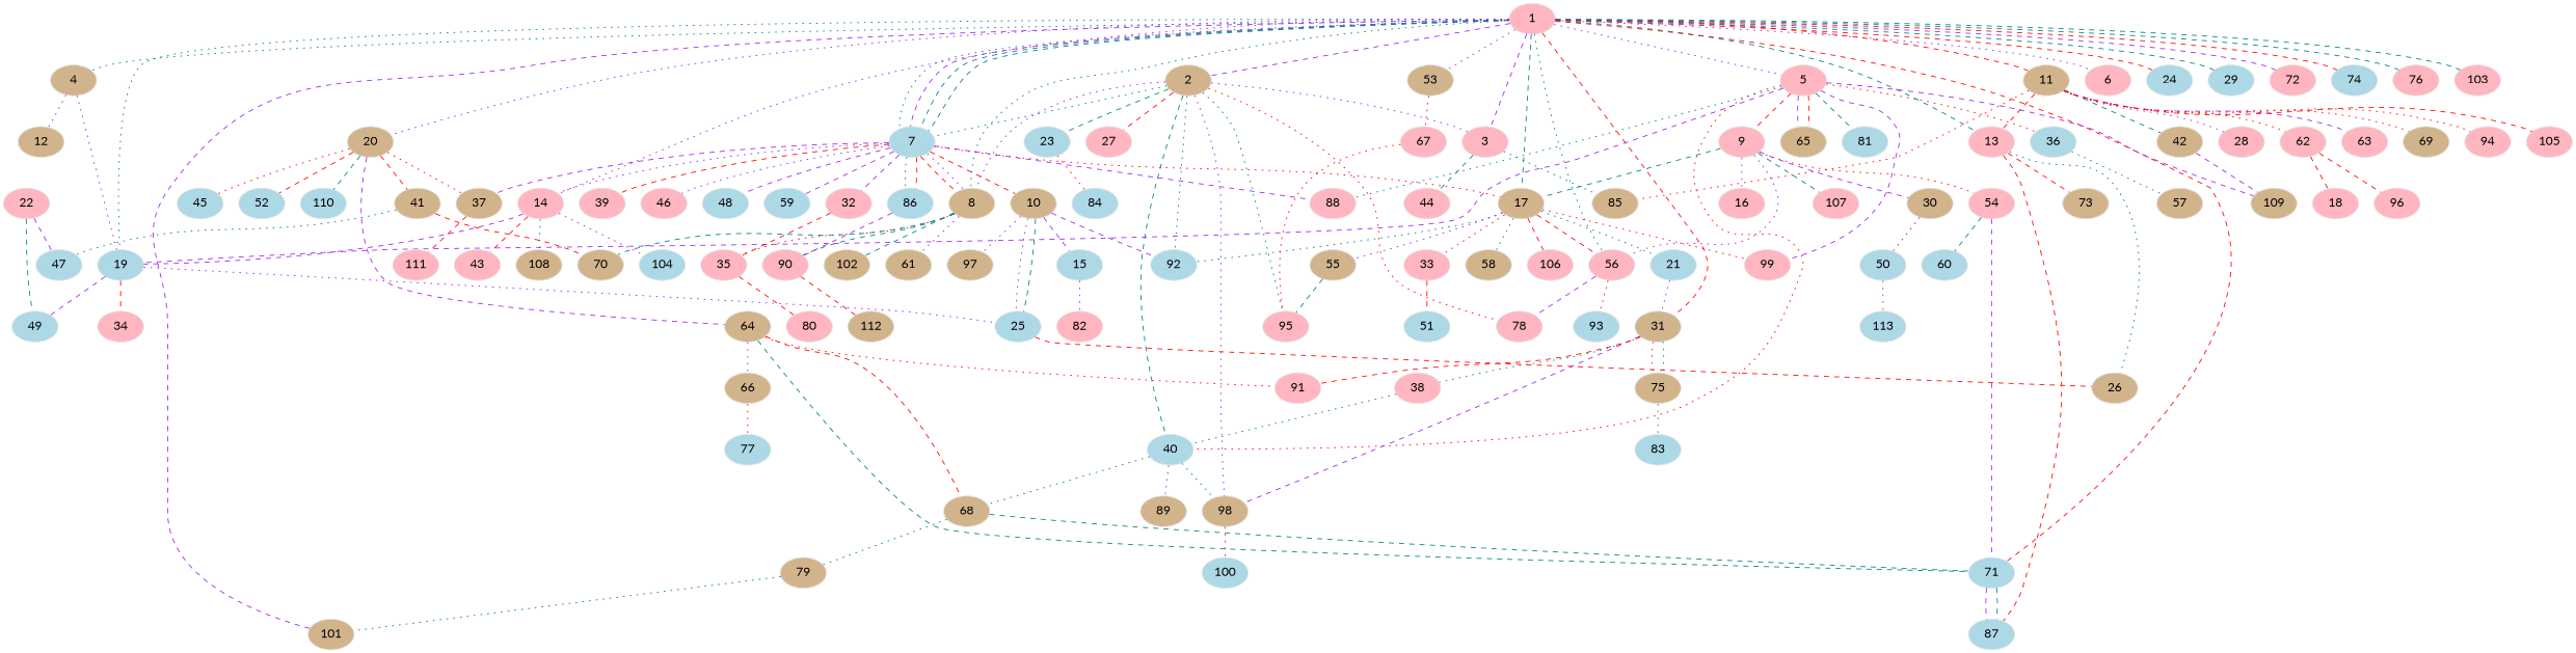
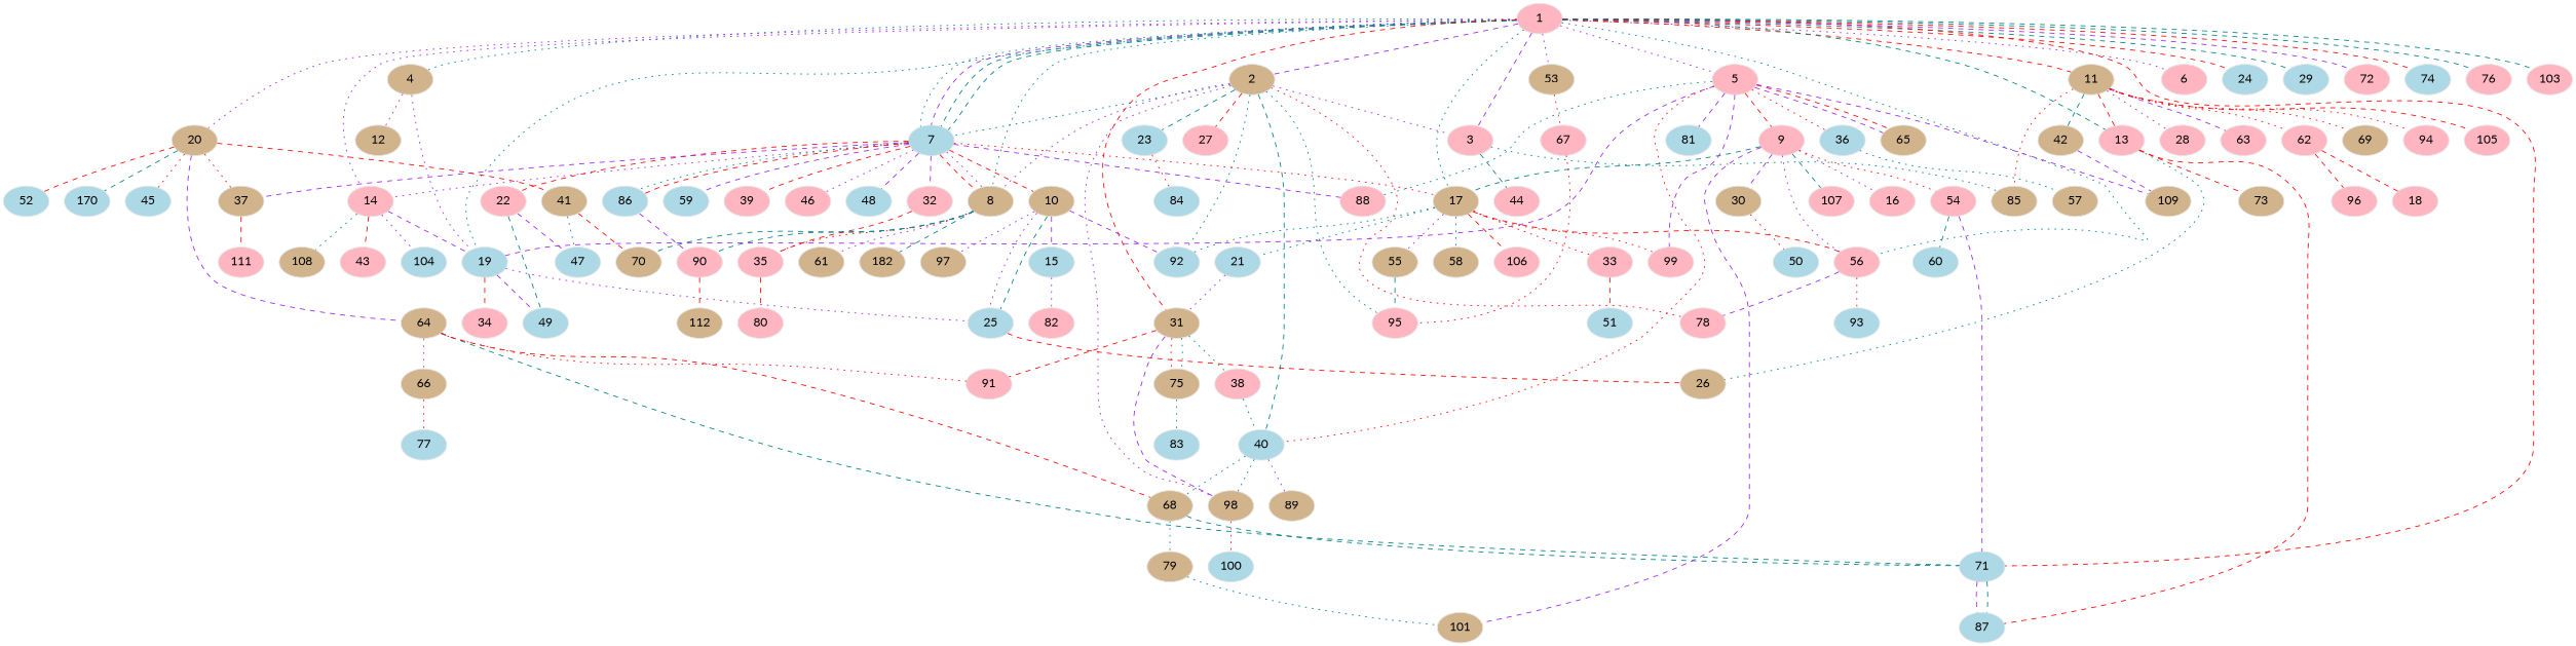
  graph {
    fontname=Lato
    node [color=gray90 fillcolor=lightpink fontname=Lato style=filled]
    edge [color=red fontname=Lato style=dashed]
    2 [fillcolor=tan]
    1
    3
    4 [fillcolor=tan]
    5
    6
    7 [fillcolor=lightblue]
    8 [fillcolor=tan]
    11 [fillcolor=tan]
    13
    14
    17 [fillcolor=tan]
    19 [fillcolor=lightblue]
    20 [fillcolor=tan]
    24 [fillcolor=lightblue]
    29 [fillcolor=lightblue]
    31 [fillcolor=tan]
    53 [fillcolor=tan]
    56
    71 [fillcolor=lightblue]
    72
    74 [fillcolor=lightblue]
    76
    101 [fillcolor=tan]
    103
    23 [fillcolor=lightblue]
    27
    40 [fillcolor=lightblue]
    78
    92 [fillcolor=lightblue]
    95
    98 [fillcolor=tan]
    44
    85 [fillcolor=tan]
    12 [fillcolor=tan]
    9
    36 [fillcolor=lightblue]
    65 [fillcolor=tan]
    81 [fillcolor=lightblue]
    88
    99
    109 [fillcolor=tan]
    10 [fillcolor=tan]
    22
    32
    37 [fillcolor=tan]
    39
    46
    48 [fillcolor=lightblue]
    59 [fillcolor=lightblue]
    86 [fillcolor=lightblue]
    35
    61 [fillcolor=tan]
    70 [fillcolor=tan]
    90
-   102 [fillcolor=tan]
+   102 [fillcolor=tan label=182]
    28
    42 [fillcolor=tan]
    62
    63
    69 [fillcolor=tan]
    94
    105
    26 [fillcolor=tan]
    73 [fillcolor=tan]
    87 [fillcolor=lightblue]
    43
    104 [fillcolor=lightblue]
    108 [fillcolor=tan]
    21 [fillcolor=lightblue]
    33
    55 [fillcolor=tan]
    58 [fillcolor=tan]
    106
    25 [fillcolor=lightblue]
    34
    49 [fillcolor=lightblue]
    41 [fillcolor=tan]
    45 [fillcolor=lightblue]
    52 [fillcolor=lightblue]
    64 [fillcolor=tan]
-   110 [fillcolor=lightblue]
+   110 [fillcolor=lightblue label=170]
    38
    75 [fillcolor=tan]
    91
    67
    93 [fillcolor=lightblue]
    84 [fillcolor=lightblue]
    68 [fillcolor=tan]
    89 [fillcolor=tan]
    100 [fillcolor=lightblue]
    16
    30 [fillcolor=tan]
    54
    107
    57 [fillcolor=tan]
    15 [fillcolor=lightblue]
    97 [fillcolor=tan]
    47 [fillcolor=lightblue]
    111
    80
    112 [fillcolor=tan]
    50 [fillcolor=lightblue]
    60 [fillcolor=lightblue]
    82
    18
    96
    51 [fillcolor=lightblue]
    66 [fillcolor=tan]
-   113 [fillcolor=lightblue]
    83 [fillcolor=lightblue]
    79 [fillcolor=tan]
    77 [fillcolor=lightblue]
    2 -- 3 [color=purple style=dotted]
    2 -- 7 [color=teal style=dotted]
    2 -- 8 [color=purple style=dotted]
    2 -- 23 [color=teal]
    2 -- 27
    2 -- 40 [color=teal]
    2 -- 78 [style=dotted]
    2 -- 92 [color=teal style=dotted]
    2 -- 95 [color=teal style=dotted]
    2 -- 98 [color=purple style=dotted]
    1 -- 2 [color=purple]
    1 -- 3 [color=purple]
    1 -- 4 [color=teal style=dotted]
    1 -- 5 [color=purple style=dotted]
    1 -- 6 [color=purple style=dotted]
    1 -- 7 [color=teal style=dotted]
    1 -- 7 [color=purple]
    1 -- 7 [color=teal]
    1 -- 7 [color=teal]
    1 -- 8 [color=teal style=dotted]
    1 -- 11
    1 -- 13 [color=teal]
    1 -- 14 [color=purple style=dotted]
-   1 -- 17 [color=teal]
+   1 -- 17 [color=teal style=dotted]
    1 -- 19 [color=teal style=dotted]
    1 -- 20 [color=purple style=dotted]
    1 -- 24
    1 -- 29 [color=teal]
    1 -- 31
    1 -- 53 [color=purple style=dotted]
    1 -- 56 [color=teal style=dotted]
    1 -- 71
    1 -- 72 [color=purple]
    1 -- 74
    1 -- 76 [color=teal]
-   1 -- 101 [color=purple]
+   9 -- 101 [color=purple]
    1 -- 103 [color=teal]
    3 -- 44 [color=teal]
    3 -- 85 [color=teal style=dotted]
    4 -- 19 [color=purple style=dotted]
    4 -- 12 [color=purple style=dotted]
    5 -- 19 [color=purple]
    5 -- 40 [style=dotted]
    5 -- 9
    5 -- 36 [style=dotted]
    5 -- 65 [color=purple]
    5 -- 65
-   5 -- 81 [color=teal]
+   5 -- 81 [color=purple]
    5 -- 88 [color=teal style=dotted]
    5 -- 99 [color=purple]
    5 -- 109 [color=purple]
    7 -- 8
    7 -- 8 [color=purple style=dotted]
    7 -- 14 [color=purple style=dotted]
    7 -- 17 [style=dotted]
    7 -- 88 [color=purple]
    7 -- 10
+   7 -- 22
    7 -- 32 [color=purple]
    7 -- 37 [color=purple]
    7 -- 39
    7 -- 46 [color=purple style=dotted]
    7 -- 48 [color=purple]
    7 -- 59 [color=purple]
    7 -- 86 [color=teal style=dotted]
    7 -- 86
    8 -- 35 [style=dotted]
    8 -- 61 [color=purple style=dotted]
    8 -- 70 [color=teal]
    8 -- 90 [color=teal]
    8 -- 102 [color=teal]
    11 -- 13
    11 -- 85 [style=dotted]
    11 -- 28 [color=purple style=dotted]
    11 -- 42 [color=teal]
    11 -- 62 [style=dotted]
    11 -- 63 [color=purple]
    11 -- 69 [style=dotted]
    11 -- 94 [style=dotted]
    11 -- 105
    13 -- 26 [color=teal style=dotted]
    13 -- 73
    13 -- 87
    14 -- 19 [color=purple]
    14 -- 43
    14 -- 104 [color=purple style=dotted]
    14 -- 108 [color=teal style=dotted]
    17 -- 56
    17 -- 92 [color=teal style=dotted]
    17 -- 99 [style=dotted]
    17 -- 21 [color=teal style=dotted]
    17 -- 33 [style=dotted]
    17 -- 55 [color=purple style=dotted]
    17 -- 58 [color=teal style=dotted]
    17 -- 106
    19 -- 25 [color=purple style=dotted]
    19 -- 34
    19 -- 49 [color=purple]
    20 -- 37 [style=dotted]
    20 -- 41
    20 -- 45 [style=dotted]
    20 -- 52
    20 -- 64 [color=purple]
    20 -- 110 [color=teal]
    31 -- 98 [color=purple]
    31 -- 38 [color=teal style=dotted]
    31 -- 75 [style=dotted]
    31 -- 75 [color=teal style=dotted]
    31 -- 91
    53 -- 67 [style=dotted]
    56 -- 78 [color=purple]
    56 -- 93 [style=dotted]
    71 -- 87 [color=purple]
    71 -- 87 [color=teal]
    23 -- 84 [style=dotted]
    40 -- 98 [color=teal style=dotted]
    40 -- 68 [color=teal style=dotted]
    40 -- 89 [color=purple style=dotted]
    98 -- 100 [style=dotted]
    9 -- 17 [color=teal]
    9 -- 56 [color=purple style=dotted]
    9 -- 16 [color=purple style=dotted]
    9 -- 30 [color=purple]
    9 -- 54 [style=dotted]
    9 -- 107 [color=teal]
    36 -- 57 [color=teal style=dotted]
    10 -- 92 [color=purple]
    10 -- 25 [color=purple style=dotted]
    10 -- 25 [color=teal]
    10 -- 15 [color=purple]
    10 -- 97 [color=purple style=dotted]
    22 -- 49 [color=teal]
    22 -- 47 [color=purple]
    32 -- 35
    37 -- 111
    86 -- 90 [color=purple]
    35 -- 80
    90 -- 112
    42 -- 109 [color=purple]
    62 -- 18
    62 -- 96
    21 -- 31 [color=purple style=dotted]
    33 -- 51
    55 -- 95 [color=teal]
    25 -- 26
    41 -- 70
    41 -- 47 [color=teal style=dotted]
    64 -- 71 [color=teal]
    64 -- 91 [style=dotted]
    64 -- 68
    64 -- 66 [color=purple style=dotted]
    38 -- 40 [color=teal style=dotted]
    75 -- 83 [color=teal style=dotted]
    67 -- 95 [style=dotted]
    68 -- 71 [color=teal]
    68 -- 79 [color=teal style=dotted]
    30 -- 50 [style=dotted]
    54 -- 71 [color=purple]
    54 -- 60 [color=teal]
    15 -- 82 [color=purple style=dotted]
-   50 -- 113 [color=purple style=dotted]
    66 -- 77 [style=dotted]
    79 -- 101 [color=teal style=dotted]
  }
